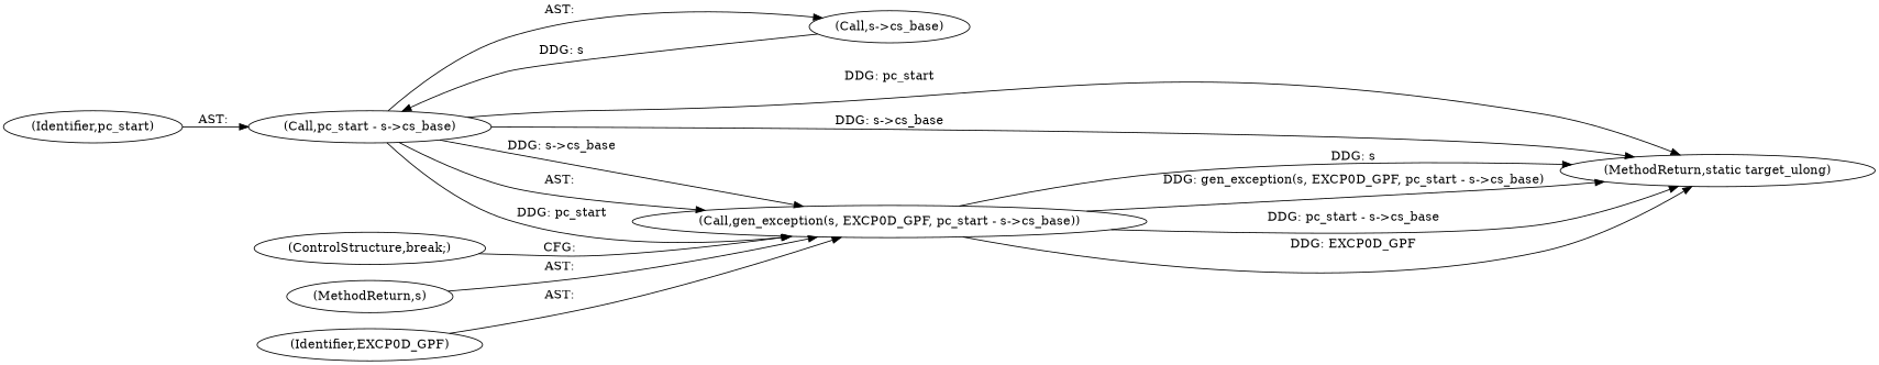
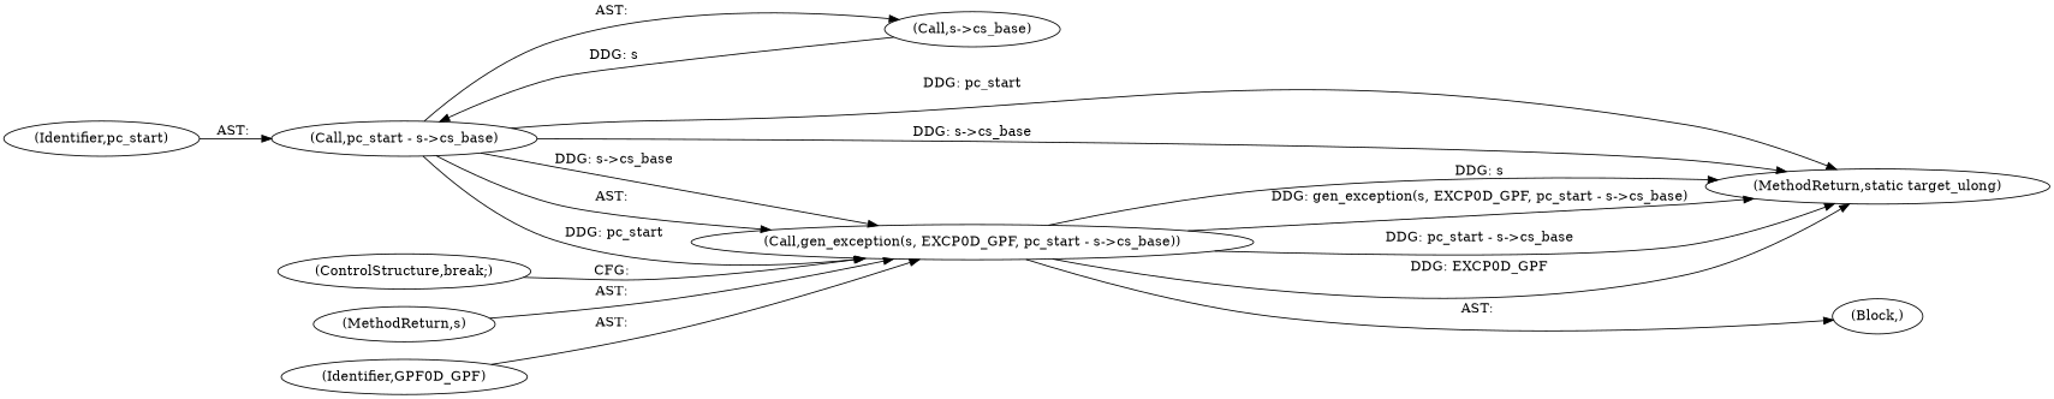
  digraph {
    rankdir=LR
    n1 [label="(Call,pc_start - s->cs_base)"]
    n2 [label="(Call,gen_exception(s, EXCP0D_GPF, pc_start - s->cs_base))"]
    n3 [label="(MethodReturn,static target_ulong)"]
    n4 [label="(Call,s->cs_base)"]
+   n5 [label="(Block,)"]
    n6 [label="(ControlStructure,break;)"]
    n7 [label="(MethodReturn,s)"]
    n8 [label="(Identifier,pc_start)"]
-   n9 [label="(Identifier,EXCP0D_GPF)"]
+   n9 [label="(Identifier,GPF0D_GPF)"]
    n1 -> n2 [label="AST: "]
    n1 -> n2 [label="DDG: pc_start"]
    n1 -> n2 [label="DDG: s->cs_base"]
    n1 -> n3 [label="DDG: pc_start"]
    n1 -> n3 [label="DDG: s->cs_base"]
    n1 -> n4 [label="AST: "]
    n2 -> n3 [label="DDG: gen_exception(s, EXCP0D_GPF, pc_start - s->cs_base)"]
    n2 -> n3 [label="DDG: pc_start - s->cs_base"]
    n2 -> n3 [label="DDG: EXCP0D_GPF"]
    n2 -> n3 [label="DDG: s"]
+   n2 -> n5 [label="AST: "]
    n4 -> n1 [label="DDG: s"]
    n6 -> n2 [label="CFG: "]
    n7 -> n2 [label="AST: "]
    n8 -> n1 [label="AST: "]
    n9 -> n2 [label="AST: "]
  }
